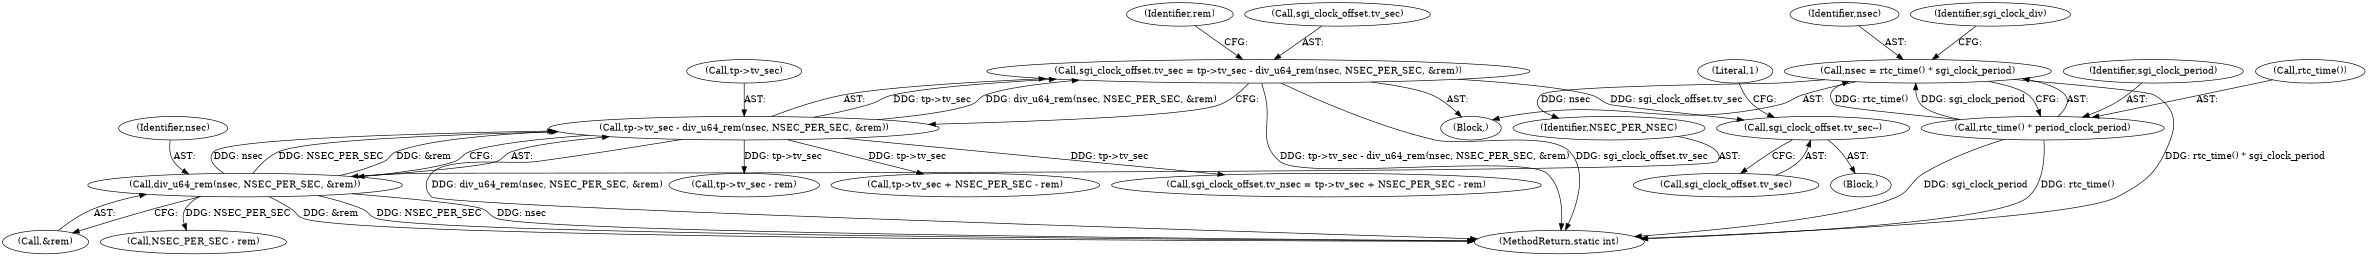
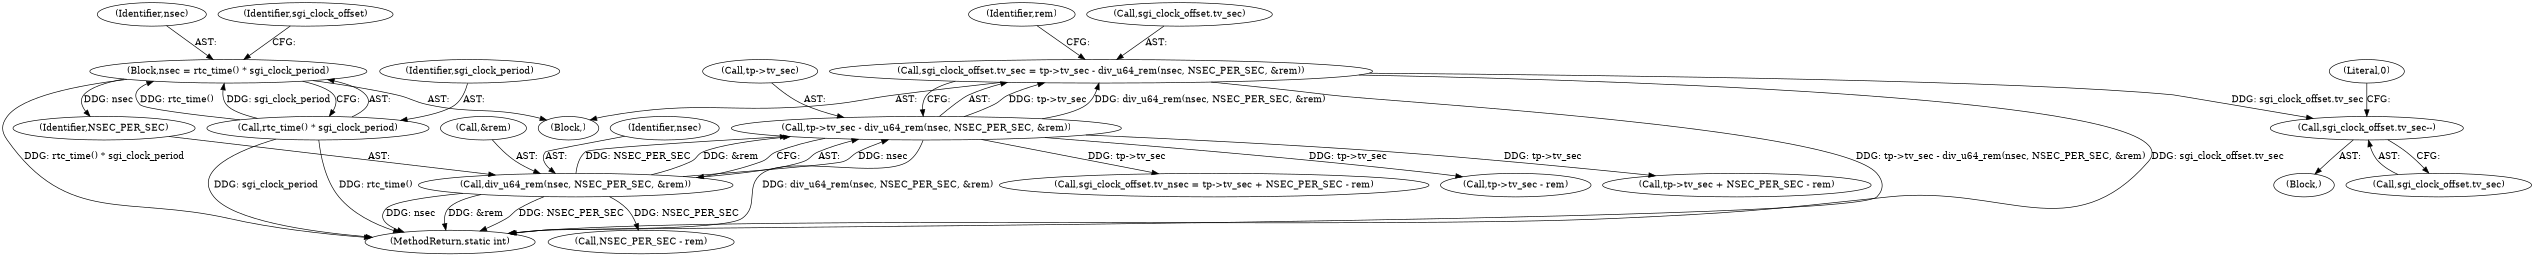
  digraph {
    n1 [label="(Call,sgi_clock_offset.tv_sec = tp->tv_sec - div_u64_rem(nsec, NSEC_PER_SEC, &rem))"]
    n2 [label="(Call,tp->tv_sec - div_u64_rem(nsec, NSEC_PER_SEC, &rem))"]
    n3 [label="(Call,sgi_clock_offset.tv_sec--)"]
    n4 [label="(Block,)"]
    n5 [label="(MethodReturn,static int)"]
    n6 [label="(Call,div_u64_rem(nsec, NSEC_PER_SEC, &rem))"]
    n7 [label="(Call,sgi_clock_offset.tv_nsec = tp->tv_sec + NSEC_PER_SEC - rem)"]
    n8 [label="(Call,tp->tv_sec - rem)"]
    n9 [label="(Call,tp->tv_sec + NSEC_PER_SEC - rem)"]
    n10 [label="(Block,)"]
    n11 [label="(Call,sgi_clock_offset.tv_sec)"]
    n12 [label="(Call,NSEC_PER_SEC - rem)"]
    n13 [label="(Call,&rem)"]
-   n14 [label="(Call,nsec = rtc_time() * sgi_clock_period)"]
-   n15 [label="(Call,rtc_time() * period_clock_period)"]
-   n16 [label="(Identifier,NSEC_PER_NSEC)"]
+   n14 [label="(Block,nsec = rtc_time() * sgi_clock_period)"]
+   n15 [label="(Call,rtc_time() * sgi_clock_period)"]
+   n16 [label="(Identifier,NSEC_PER_SEC)"]
    n17 [label="(Identifier,sgi_clock_period)"]
    n18 [label="(Call,tp->tv_sec)"]
    n19 [label="(Identifier,nsec)"]
-   n20 [label="(Literal,1)"]
+   n20 [label="(Literal,0)"]
    n21 [label="(Identifier,rem)"]
    n22 [label="(Identifier,nsec)"]
    n23 [label="(Call,sgi_clock_offset.tv_sec)"]
-   n24 [label="(Identifier,sgi_clock_div)"]
-   n25 [label="(Call,rtc_time())"]
+   n24 [label="(Identifier,sgi_clock_offset)"]
    n1 -> n2 [label="CFG: "]
    n1 -> n3 [label="DDG: sgi_clock_offset.tv_sec"]
    n1 -> n4 [label="AST: "]
    n1 -> n5 [label="DDG: tp->tv_sec - div_u64_rem(nsec, NSEC_PER_SEC, &rem)"]
    n1 -> n5 [label="DDG: sgi_clock_offset.tv_sec"]
    n2 -> n1 [label="AST: "]
    n2 -> n1 [label="DDG: tp->tv_sec"]
    n2 -> n1 [label="DDG: div_u64_rem(nsec, NSEC_PER_SEC, &rem)"]
    n2 -> n5 [label="DDG: div_u64_rem(nsec, NSEC_PER_SEC, &rem)"]
    n2 -> n6 [label="CFG: "]
    n2 -> n7 [label="DDG: tp->tv_sec"]
    n2 -> n8 [label="DDG: tp->tv_sec"]
    n2 -> n9 [label="DDG: tp->tv_sec"]
    n3 -> n10 [label="AST: "]
    n3 -> n11 [label="CFG: "]
    n6 -> n2 [label="AST: "]
    n6 -> n2 [label="DDG: nsec"]
    n6 -> n2 [label="DDG: NSEC_PER_SEC"]
    n6 -> n2 [label="DDG: &rem"]
    n6 -> n5 [label="DDG: NSEC_PER_SEC"]
    n6 -> n5 [label="DDG: nsec"]
    n6 -> n5 [label="DDG: &rem"]
    n6 -> n12 [label="DDG: NSEC_PER_SEC"]
-   n6 -> n13 [label="CFG: "]
    n11 -> n3 [label="AST: "]
    n13 -> n6 [label="AST: "]
    n14 -> n4 [label="AST: "]
    n14 -> n5 [label="DDG: rtc_time() * sgi_clock_period"]
    n14 -> n15 [label="CFG: "]
    n14 -> n16 [label="DDG: nsec"]
    n15 -> n5 [label="DDG: sgi_clock_period"]
    n15 -> n5 [label="DDG: rtc_time()"]
    n15 -> n14 [label="AST: "]
    n15 -> n14 [label="DDG: rtc_time()"]
    n15 -> n14 [label="DDG: sgi_clock_period"]
    n16 -> n6 [label="AST: "]
    n17 -> n15 [label="AST: "]
    n18 -> n2 [label="AST: "]
    n19 -> n6 [label="AST: "]
    n20 -> n3 [label="CFG: "]
    n21 -> n1 [label="CFG: "]
    n22 -> n14 [label="AST: "]
    n23 -> n1 [label="AST: "]
    n24 -> n14 [label="CFG: "]
-   n25 -> n15 [label="AST: "]
  }
